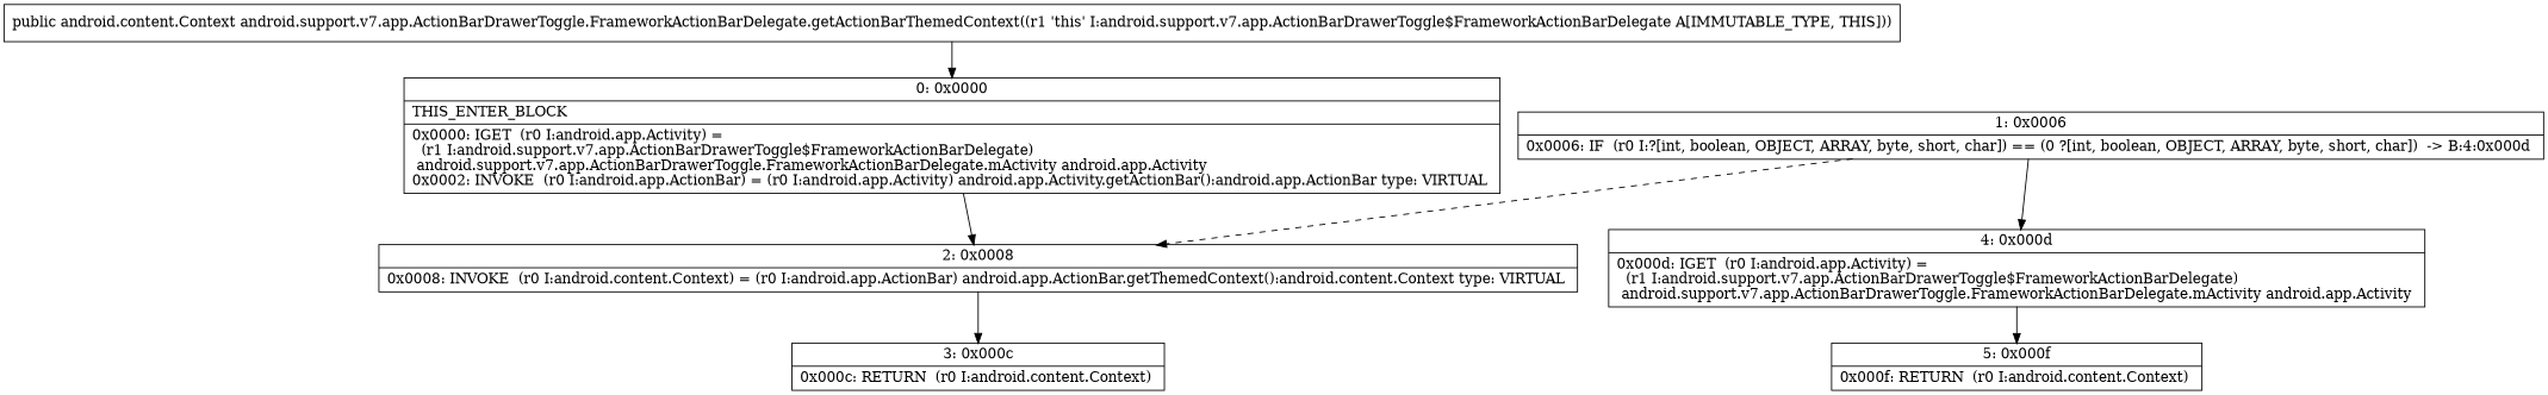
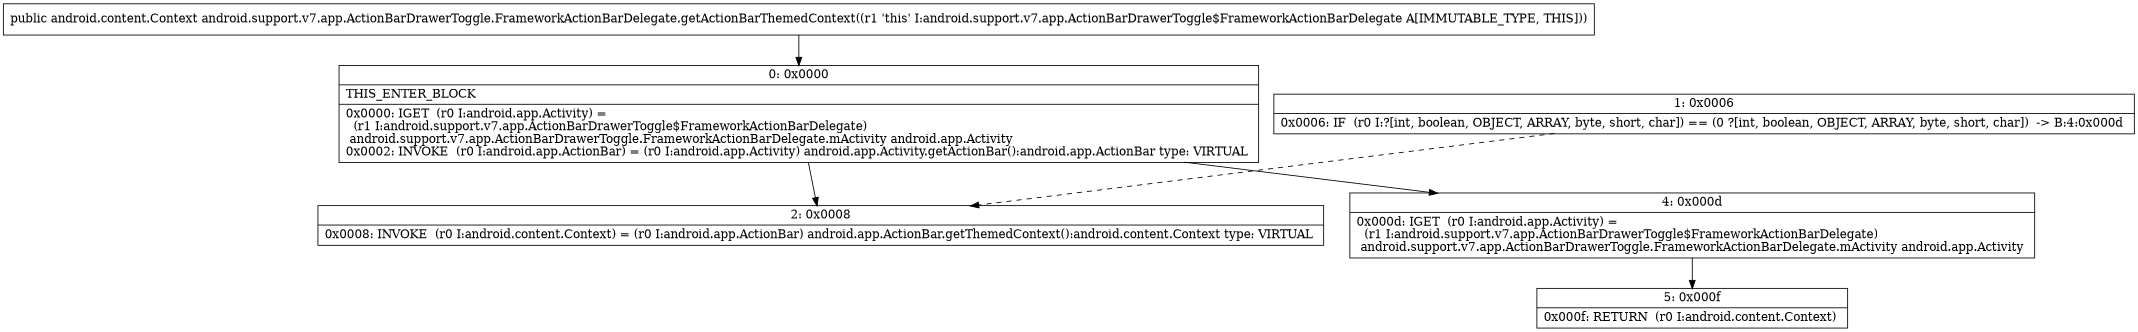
  digraph {
    node [shape=record]
    n1 [label="{0\:\ 0x0000|THIS_ENTER_BLOCK\l|0x0000: IGET  (r0 I:android.app.Activity) = \l  (r1 I:android.support.v7.app.ActionBarDrawerToggle$FrameworkActionBarDelegate)\l android.support.v7.app.ActionBarDrawerToggle.FrameworkActionBarDelegate.mActivity android.app.Activity \l0x0002: INVOKE  (r0 I:android.app.ActionBar) = (r0 I:android.app.Activity) android.app.Activity.getActionBar():android.app.ActionBar type: VIRTUAL \l}"]
    n2 [label="{2\:\ 0x0008|0x0008: INVOKE  (r0 I:android.content.Context) = (r0 I:android.app.ActionBar) android.app.ActionBar.getThemedContext():android.content.Context type: VIRTUAL \l}"]
    n3 [label="{1\:\ 0x0006|0x0006: IF  (r0 I:?[int, boolean, OBJECT, ARRAY, byte, short, char]) == (0 ?[int, boolean, OBJECT, ARRAY, byte, short, char])  \-\> B:4:0x000d \l}"]
    n4 [label="{4\:\ 0x000d|0x000d: IGET  (r0 I:android.app.Activity) = \l  (r1 I:android.support.v7.app.ActionBarDrawerToggle$FrameworkActionBarDelegate)\l android.support.v7.app.ActionBarDrawerToggle.FrameworkActionBarDelegate.mActivity android.app.Activity \l}"]
-   n5 [label="{3\:\ 0x000c|0x000c: RETURN  (r0 I:android.content.Context) \l}"]
    n6 [label="{5\:\ 0x000f|0x000f: RETURN  (r0 I:android.content.Context) \l}"]
    n7 [label="{public android.content.Context android.support.v7.app.ActionBarDrawerToggle.FrameworkActionBarDelegate.getActionBarThemedContext((r1 'this' I:android.support.v7.app.ActionBarDrawerToggle$FrameworkActionBarDelegate A[IMMUTABLE_TYPE, THIS])) }"]
    n1 -> n2
-   n2 -> n5
    n3 -> n2 [style=dashed]
-   n3 -> n4
+   n1 -> n4
    n4 -> n6
    n7 -> n1
  }
